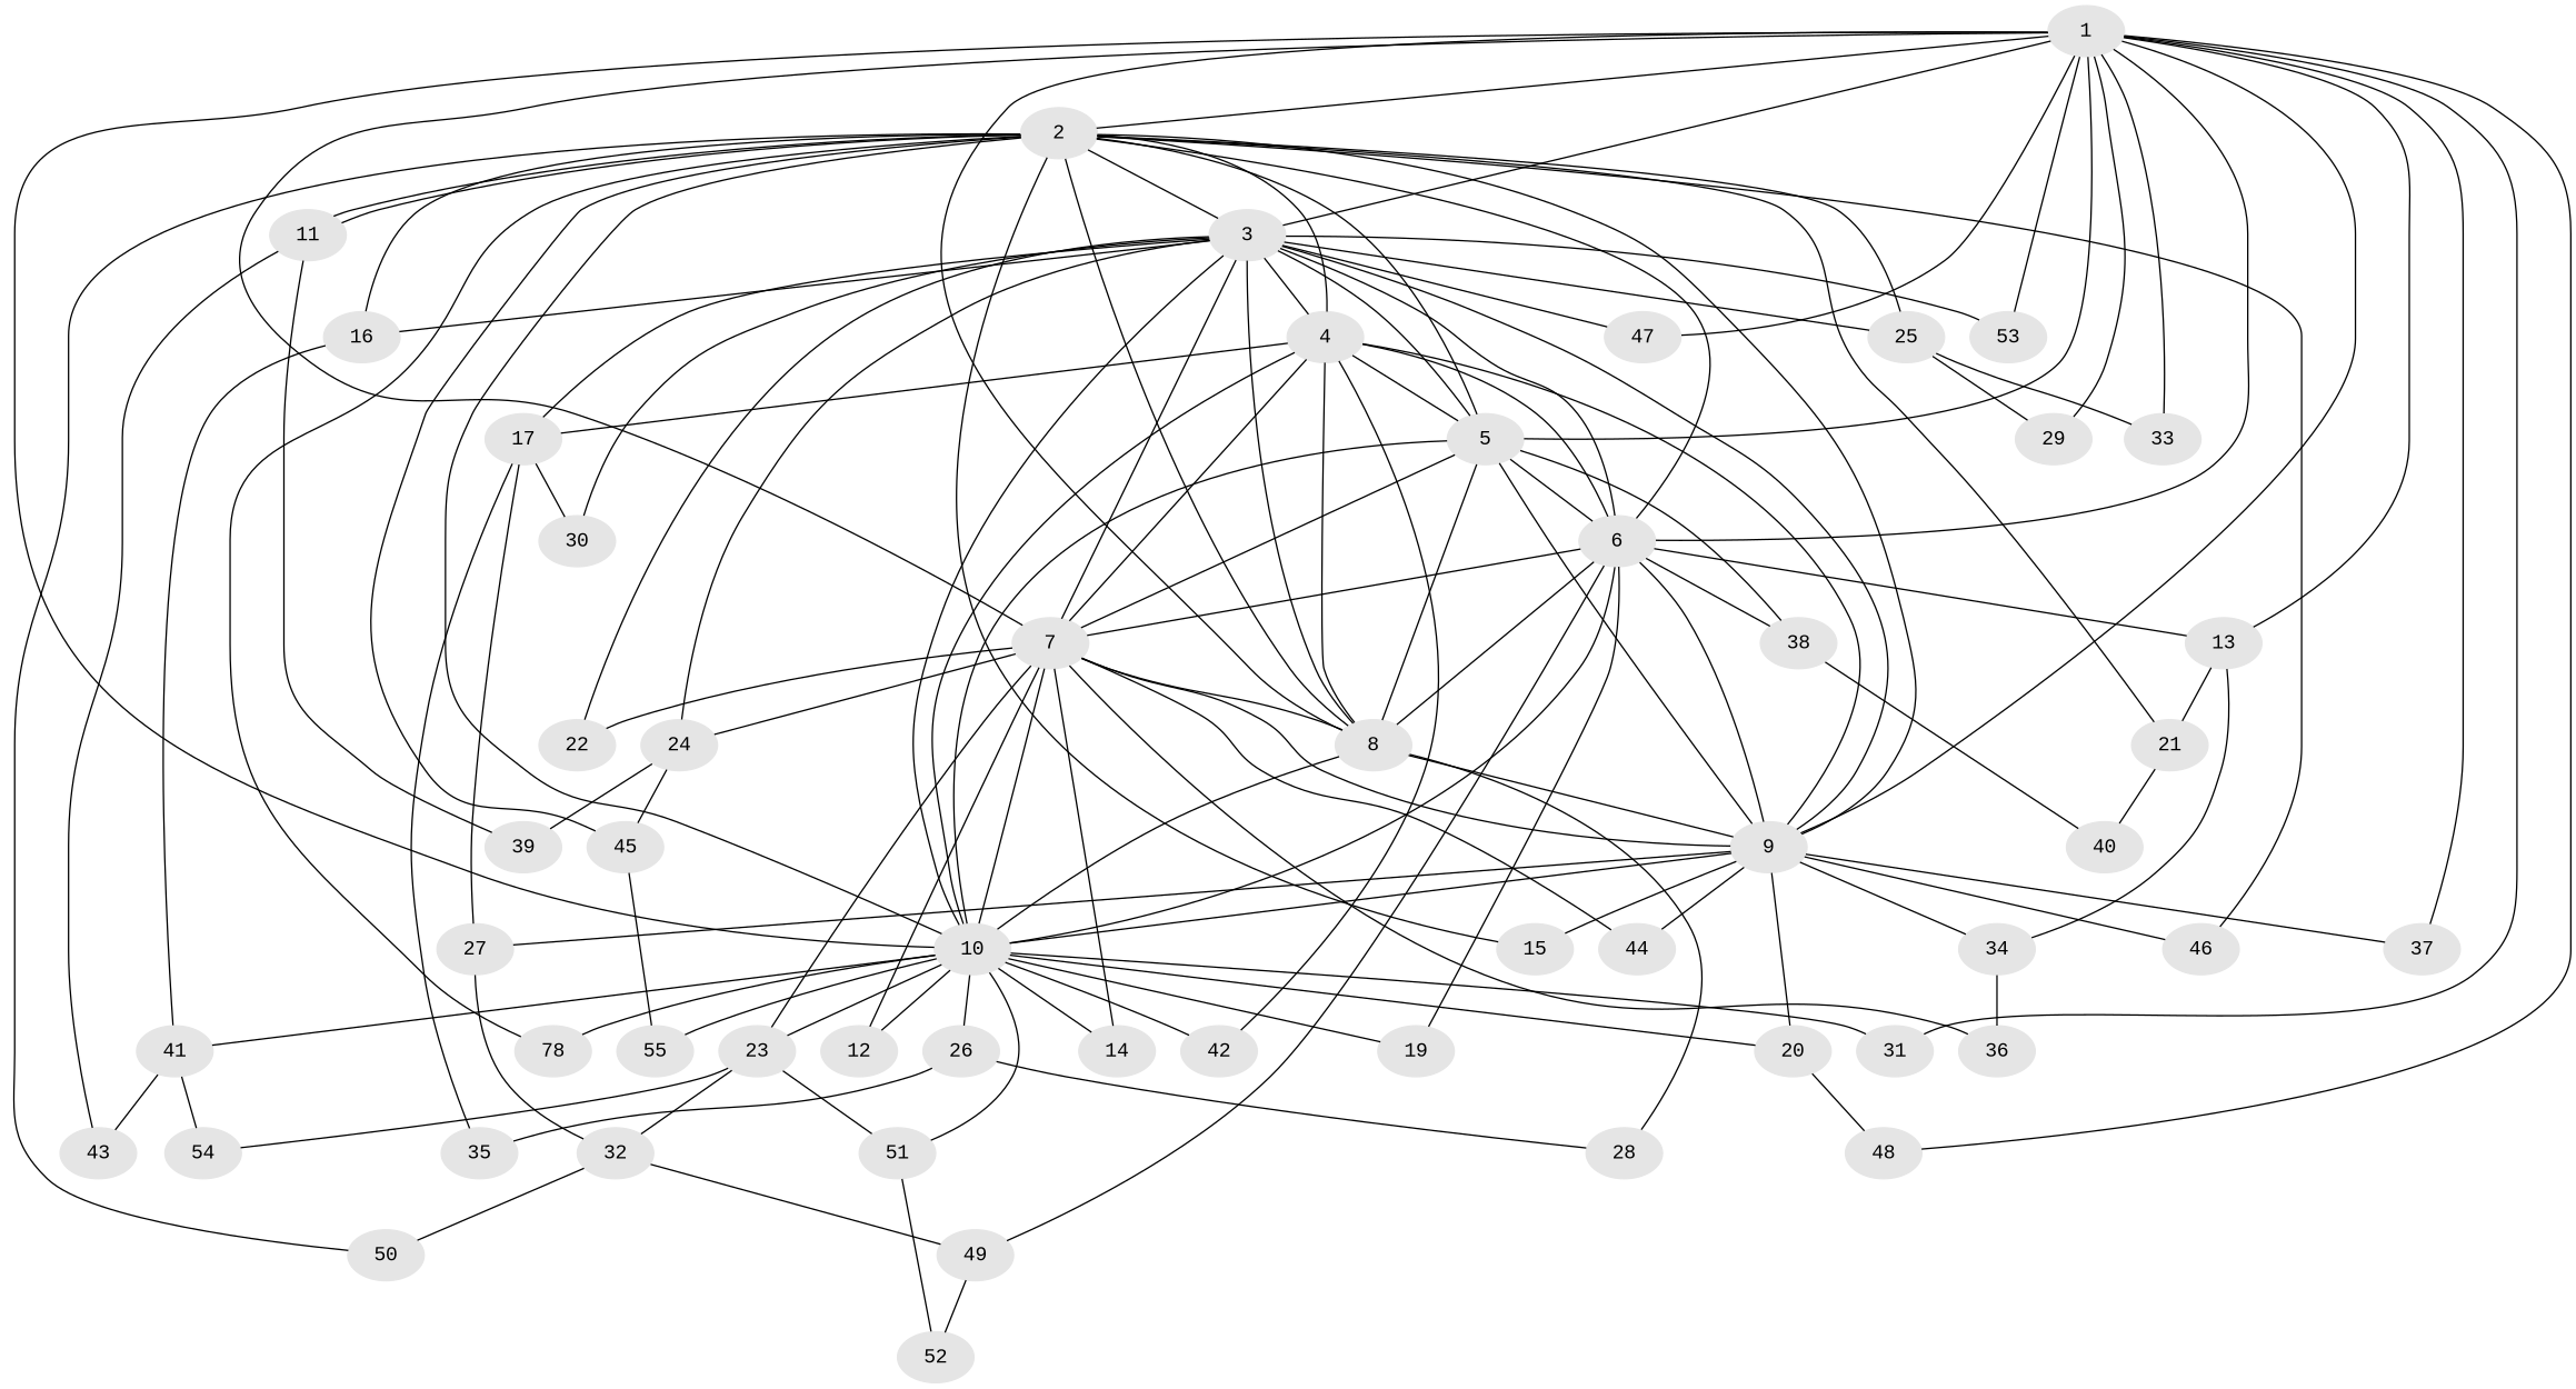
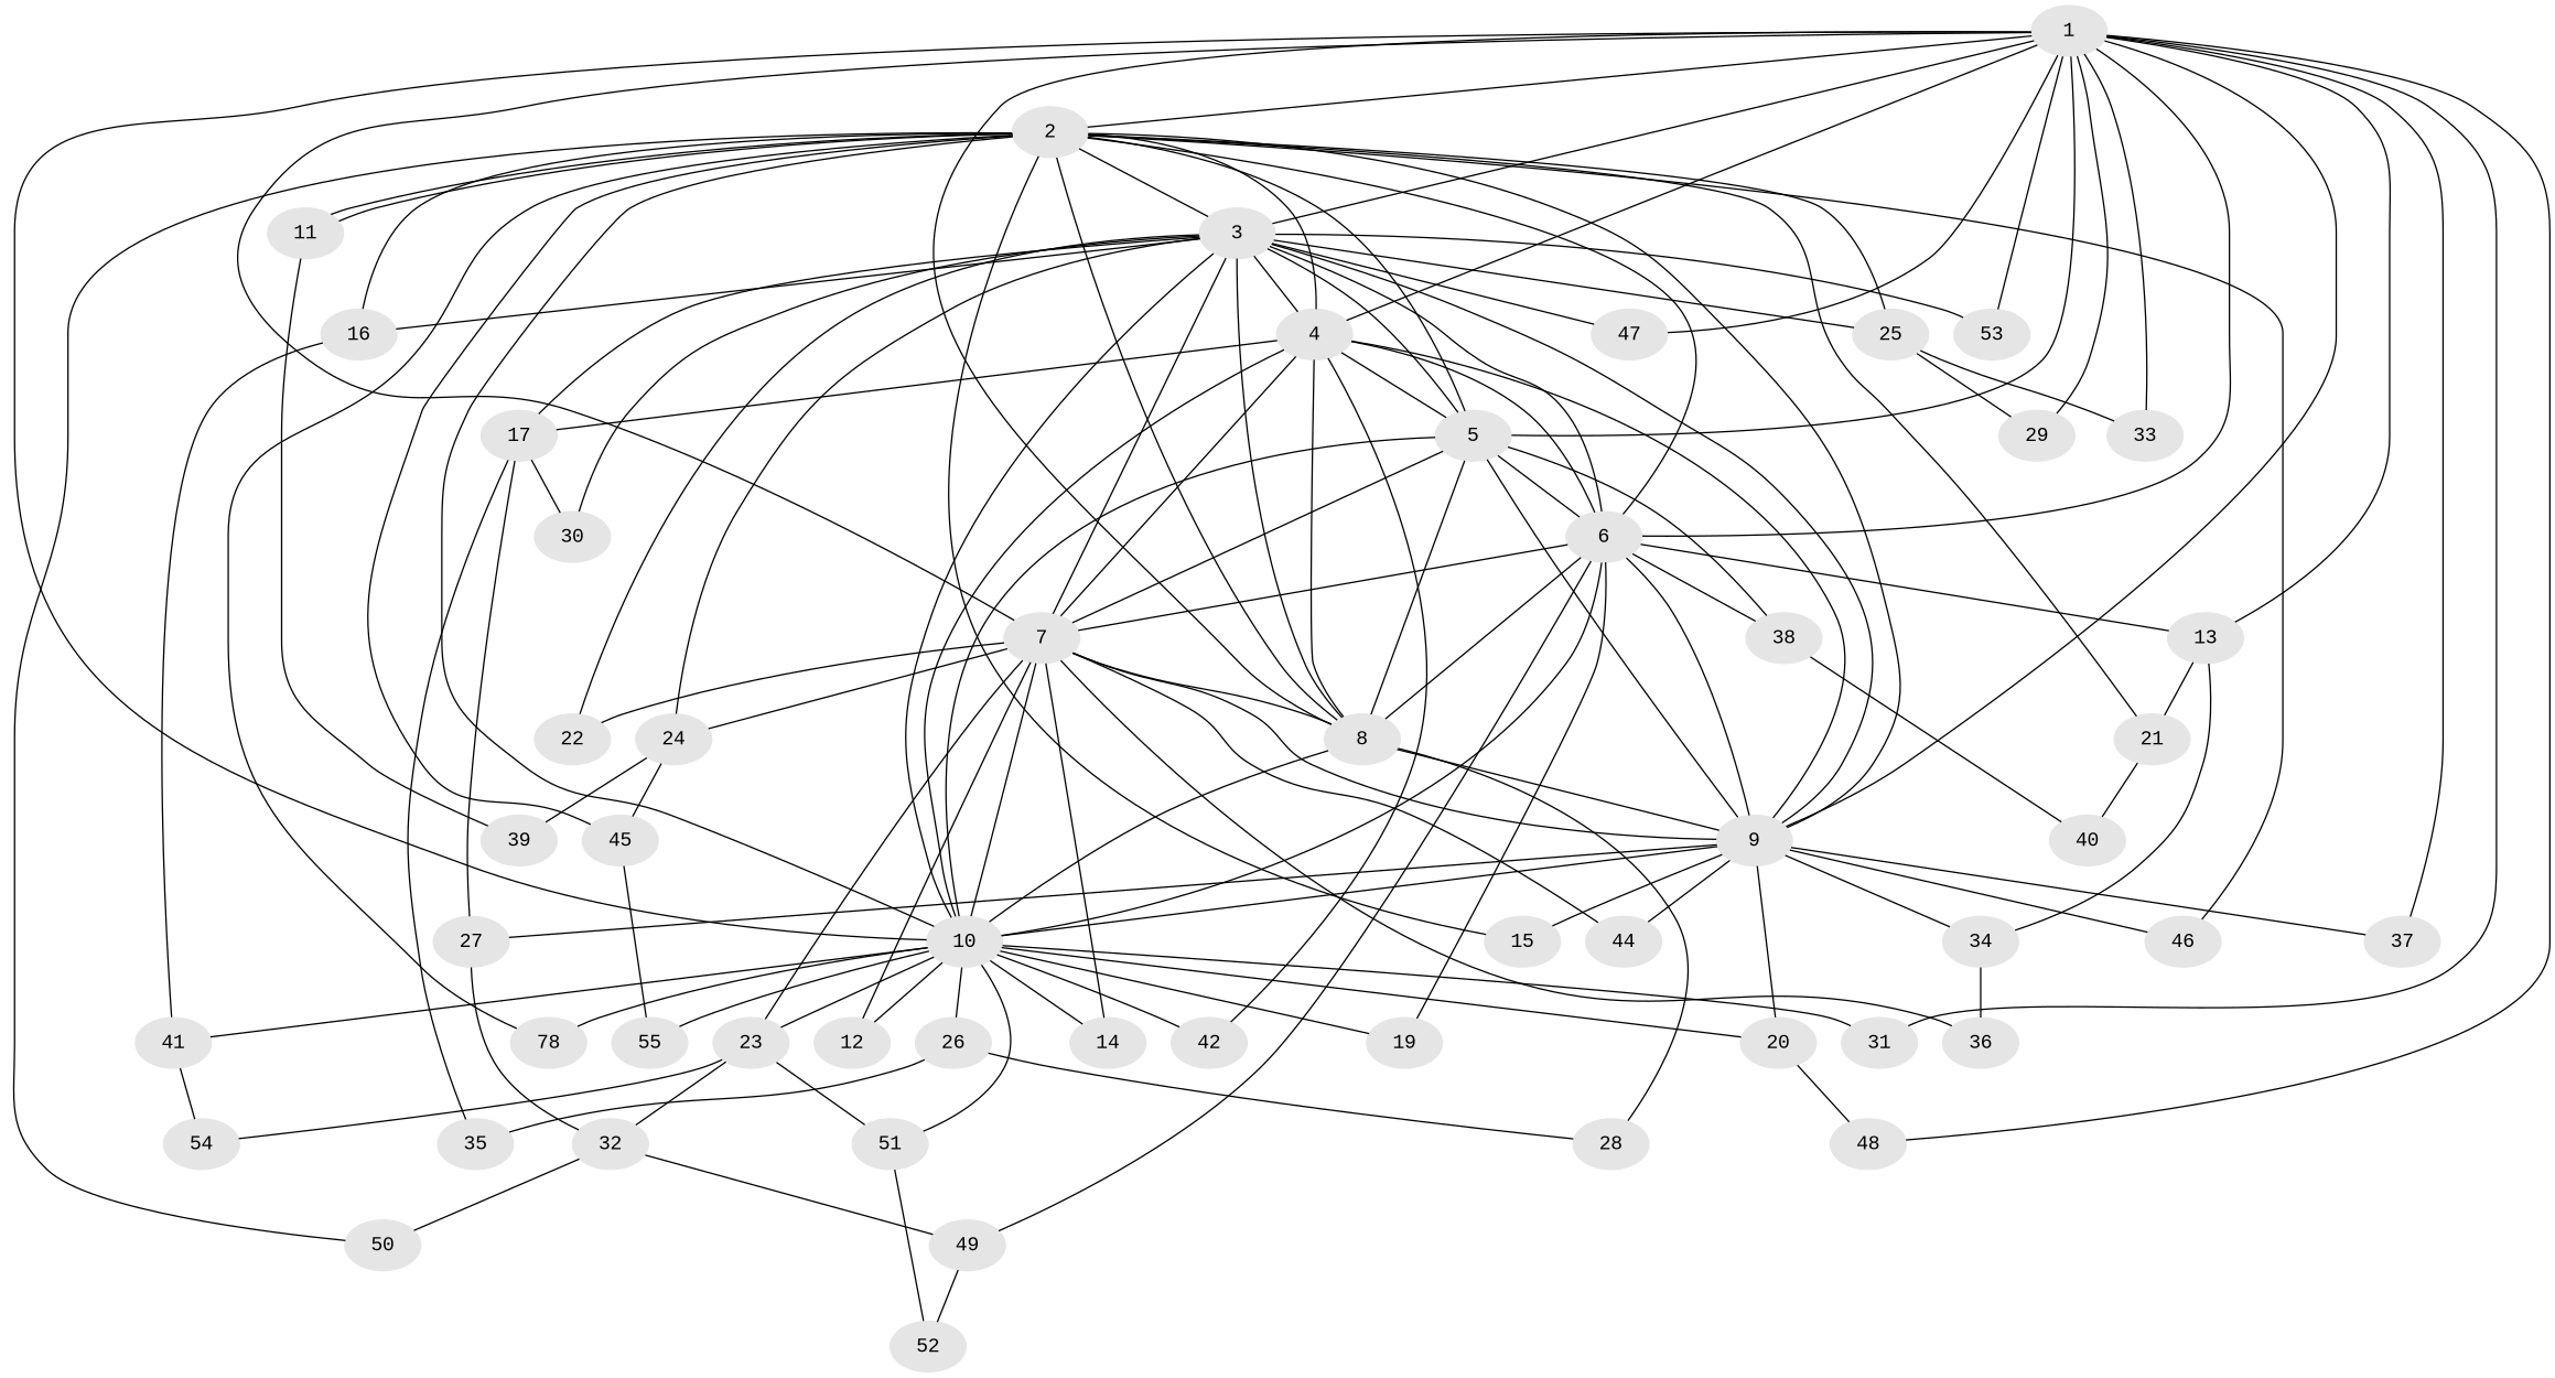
  graph {
    fontname="Liberation Mono"
    node [color=gray90 fontname="Liberation Mono" style=filled]
    edge [fontname="Liberation Mono"]
    1
    2
    3
    4
    5
    6
    7
    8
    9
    10
    13
    29
    31
    33
    37
    47
    48
    53
    11
    15
    16
    n22 [label=78]
    21
    25
    45
    46
    50
    17
    22
    24
    30
    42
    38
    19
    49
    12
    14
    23
    36
    44
    28
    20
    27
    34
    26
    41
    51
    55
    39
-   43
    40
    35
    52
    32
    54
    1 -- 2
    1 -- 3
+   1 -- 4
    1 -- 5
    1 -- 6
    1 -- 7
    1 -- 8
    1 -- 9
    1 -- 10
    1 -- 13
    1 -- 29
    1 -- 31
    1 -- 33
    1 -- 37
    1 -- 47
    1 -- 48
    1 -- 53
    2 -- 3
    2 -- 4
    2 -- 5
    2 -- 6
    2 -- 8
    2 -- 9
    2 -- 10
    2 -- 11
    2 -- 11
    2 -- 15
    2 -- 16
    2 -- n22
    2 -- 21
    2 -- 25
    2 -- 45
    2 -- 46
    2 -- 50
    3 -- 4
    3 -- 5
    3 -- 6
    3 -- 7
    3 -- 8
    3 -- 9
    3 -- 10
    3 -- 47
    3 -- 53
    3 -- 16
    3 -- 25
    3 -- 17
    3 -- 22
    3 -- 24
    3 -- 30
    4 -- 5
    4 -- 6
    4 -- 7
    4 -- 8
    4 -- 9
    4 -- 10
    4 -- 17
    4 -- 42
    5 -- 6
    5 -- 7
    5 -- 8
    5 -- 9
    5 -- 10
    5 -- 38
    6 -- 7
    6 -- 8
    6 -- 9
    6 -- 10
    6 -- 13
    6 -- 38
    6 -- 19
    6 -- 49
    7 -- 8
    7 -- 9
    7 -- 10
    7 -- 22
    7 -- 24
    7 -- 12
    7 -- 14
    7 -- 23
    7 -- 36
    7 -- 44
    8 -- 9
    8 -- 10
    8 -- 28
    9 -- 10
    9 -- 37
    9 -- 15
    9 -- 46
    9 -- 44
    9 -- 20
    9 -- 27
    9 -- 34
    10 -- 31
    10 -- n22
    10 -- 42
    10 -- 19
    10 -- 12
    10 -- 14
    10 -- 23
    10 -- 20
    10 -- 26
    10 -- 41
    10 -- 51
    10 -- 55
    13 -- 21
    13 -- 34
    11 -- 39
-   11 -- 43
    16 -- 41
    21 -- 40
    25 -- 29
    25 -- 33
    45 -- 55
    17 -- 30
    17 -- 27
    17 -- 35
    24 -- 45
    24 -- 39
    38 -- 40
    49 -- 52
    23 -- 51
    23 -- 32
    23 -- 54
    20 -- 48
    27 -- 32
    34 -- 36
    26 -- 28
    26 -- 35
-   41 -- 43
    41 -- 54
    51 -- 52
    32 -- 50
    32 -- 49
  }
